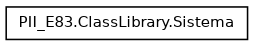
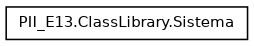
  digraph {
    rankdir=TB
-   n1 [color=black fillcolor=white fontname=Helvetica fontsize=10 height=0.2 label="PII_E83.ClassLibrary.Sistema" shape=record style=filled width=0.4]
+   n1 [color=black fillcolor=white fontname=Helvetica fontsize=10 height=0.2 label="PII_E13.ClassLibrary.Sistema" shape=record style=filled width=0.4]
  }
